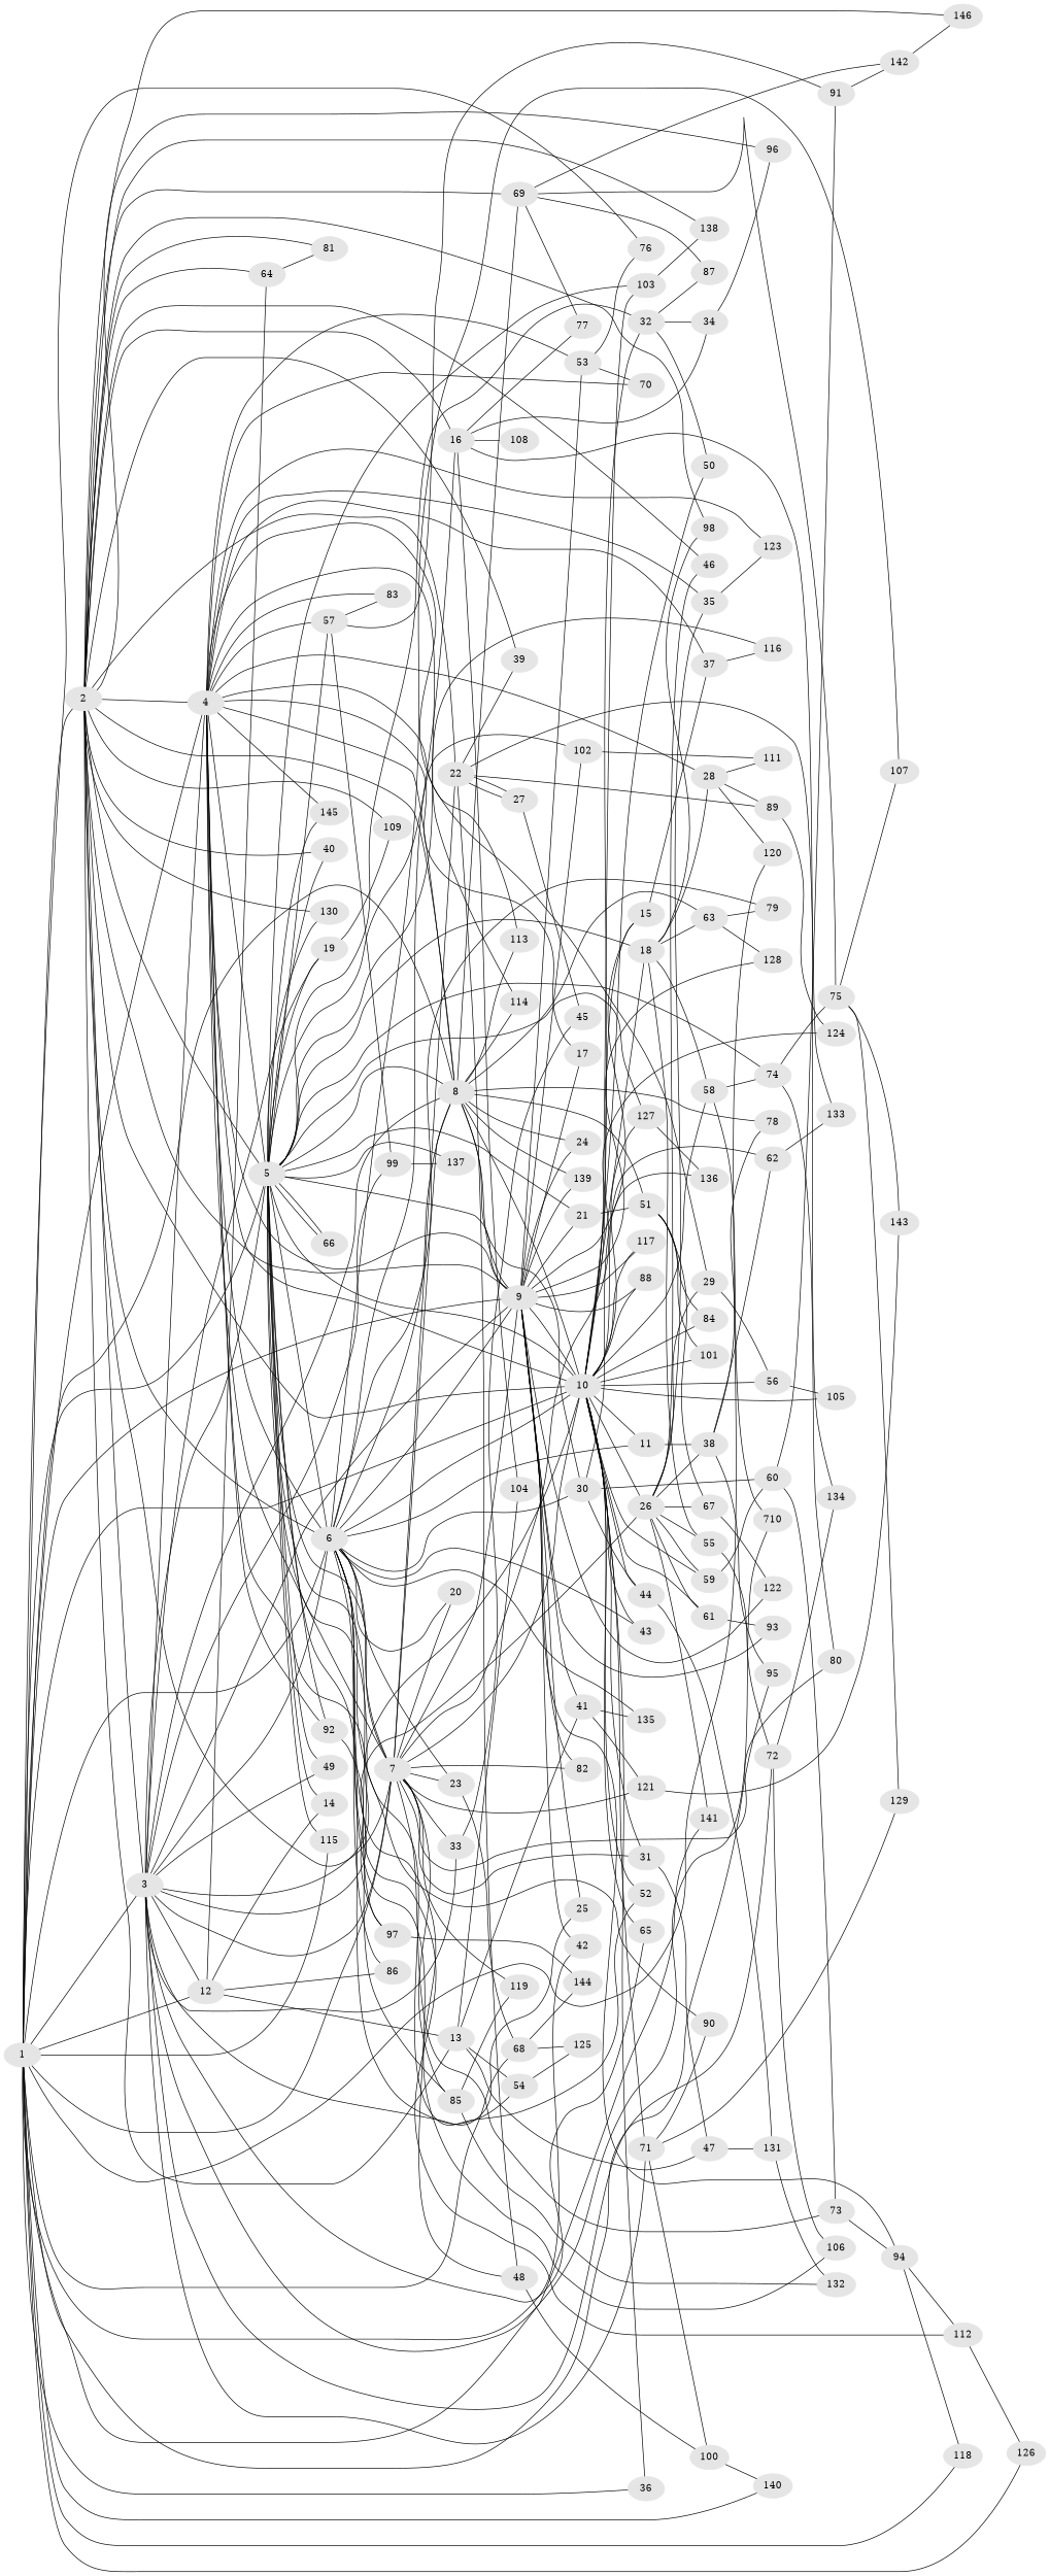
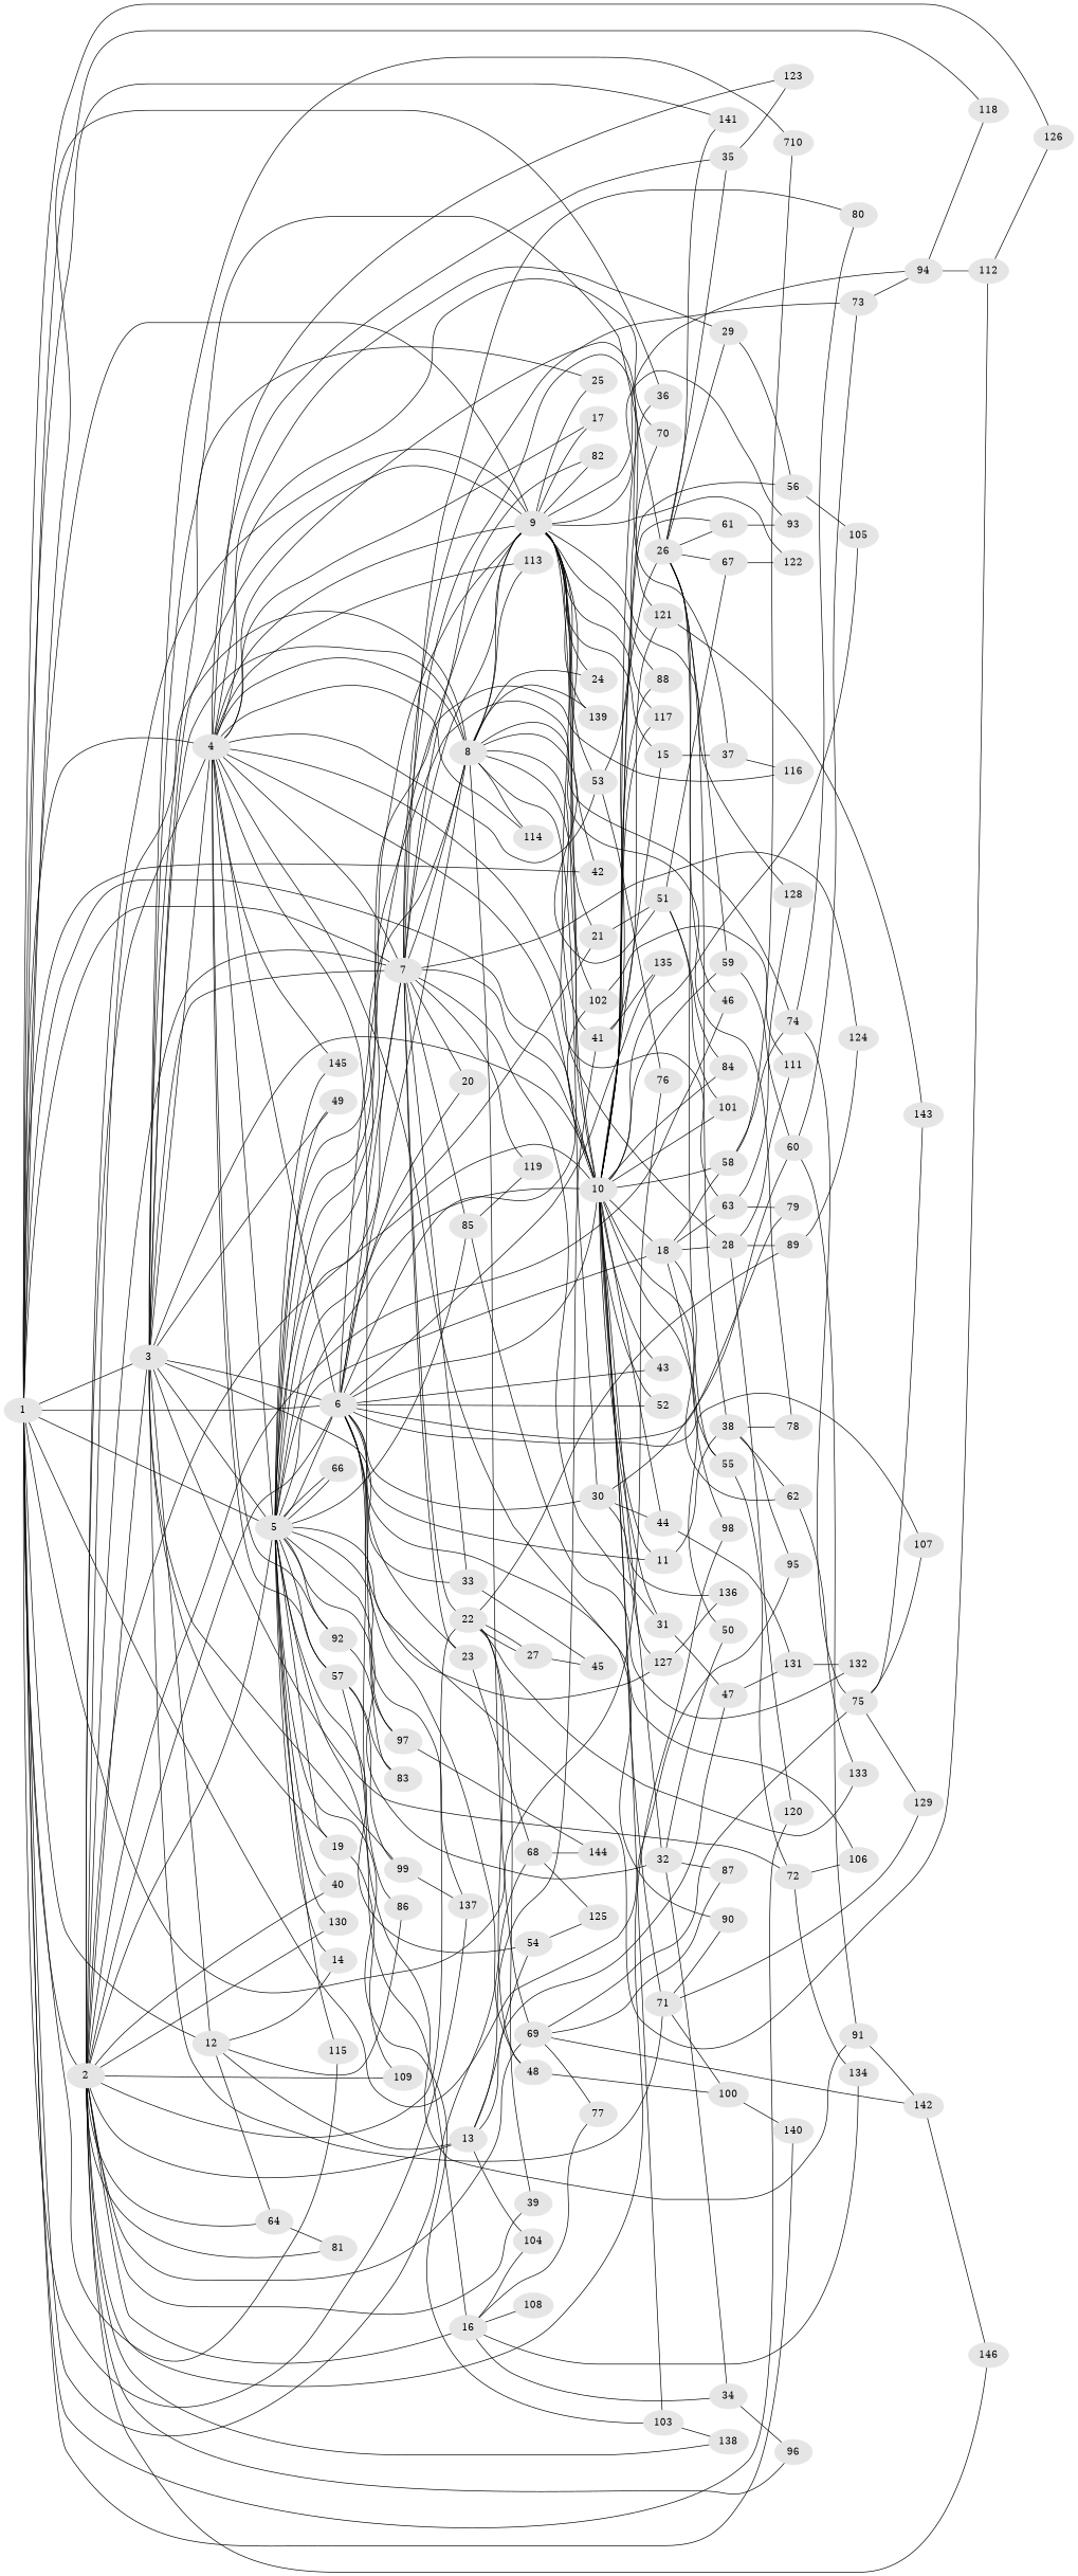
  graph {
    rankdir=LR
    node [color=gray90 style=filled]
    1
    2
    3
    4
    5
    6
    7
    8
    9
    10
    12
    36
    42
    68
    76
    95
    115
    118
    120
    126
    140
    141
    13
    16
    22
    39
    40
    46
    64
    69
    81
    96
    98
    109
    130
    138
    146
    19
    25
    26
    33
    49
-   65
    71
    72
    99
    n47 [label=710]
    17
    28
    29
    35
    37
    53
    57
    70
    83
    90
    92
    113
    114
    123
    145
    14
    18
    21
    32
    54
    66
    74
    85
    97
    103
    116
    127
    137
    11
    20
    23
    30
    43
    48
    52
    79
    86
    102
    106
    107
    112
    135
    31
    73
    80
    82
    119
    121
    124
    24
    51
    63
    78
    139
    15
    41
    88
    93
    94
    117
    122
    128
    44
    50
    56
    58
    59
    61
    62
    84
    101
    105
    125
    144
    47
    104
    34
    77
    108
    134
    27
    89
    133
    87
    75
    142
    38
    55
    67
    45
    100
    129
    111
    91
    132
    136
    60
    143
    131
    1 -- 2
    1 -- 3
    1 -- 4
    1 -- 5
    1 -- 6
    1 -- 7
-   1 -- 8
+   1 -- 137
    1 -- 9
    1 -- 10
    1 -- 12
    1 -- 36
    1 -- 42
    1 -- 68
    1 -- 76
    1 -- 95
    1 -- 115
    1 -- 118
    1 -- 120
    1 -- 126
    1 -- 140
    1 -- 141
    2 -- 3
    2 -- 4
    2 -- 5
    2 -- 6
    2 -- 7
    2 -- 8
    2 -- 9
    2 -- 10
    2 -- 13
    2 -- 16
    2 -- 22
    2 -- 39
    2 -- 40
    2 -- 46
    2 -- 64
    2 -- 69
    2 -- 81
    2 -- 96
    2 -- 98
    2 -- 109
    2 -- 130
    2 -- 138
    2 -- 146
    3 -- 4
    3 -- 5
    3 -- 6
    3 -- 7
    3 -- 8
    3 -- 9
    3 -- 10
    3 -- 12
    3 -- 19
    3 -- 25
    3 -- 26
    3 -- 33
    3 -- 49
-   3 -- 65
    3 -- 71
    3 -- 72
    3 -- 99
    3 -- n47
    4 -- 5
    4 -- 6
    4 -- 7
    4 -- 8
    4 -- 9
    4 -- 10
    4 -- 17
    4 -- 28
    4 -- 29
    4 -- 35
    4 -- 37
    4 -- 53
    4 -- 57
    4 -- 70
    4 -- 83
    4 -- 90
    4 -- 92
    4 -- 113
    4 -- 114
    4 -- 123
    4 -- 145
    5 -- 6
    5 -- 7
    5 -- 8
    5 -- 9
    5 -- 10
    5 -- 115
    5 -- 16
    5 -- 40
    5 -- 130
    5 -- 19
    5 -- 49
    5 -- 57
    5 -- 92
    5 -- 145
    5 -- 14
    5 -- 18
    5 -- 21
    5 -- 32
    5 -- 54
    5 -- 66
    5 -- 66
    5 -- 74
    5 -- 85
    5 -- 97
    5 -- 103
    5 -- 116
    5 -- 127
    5 -- 137
    6 -- 7
    6 -- 8
    6 -- 9
    6 -- 10
    6 -- 11
    6 -- 20
    6 -- 23
    6 -- 30
    6 -- 43
    6 -- 48
    6 -- 52
    6 -- 79
    6 -- 86
    6 -- 102
    6 -- 106
    6 -- 107
    6 -- 112
    6 -- 135
    7 -- 8
    7 -- 9
    7 -- 10
    7 -- 22
    7 -- 33
    7 -- 85
    7 -- 20
    7 -- 23
    7 -- 31
    7 -- 73
    7 -- 80
    7 -- 82
    7 -- 119
    7 -- 121
    7 -- 124
    8 -- 9
    8 -- 10
    8 -- 69
    8 -- 113
    8 -- 114
    8 -- 30
    8 -- 24
    8 -- 51
    8 -- 63
    8 -- 78
    8 -- 139
    9 -- 10
    9 -- 42
    9 -- 25
    9 -- 17
    9 -- 53
    9 -- 21
    9 -- 102
    9 -- 82
    9 -- 24
    9 -- 139
    9 -- 15
    9 -- 41
    9 -- 88
    9 -- 93
    9 -- 94
    9 -- 117
    9 -- 122
    9 -- 128
    10 -- 36
    10 -- 26
-   10 -- 65
    10 -- 71
    10 -- 18
    10 -- 32
    10 -- 103
    10 -- 127
    10 -- 11
    10 -- 43
    10 -- 52
    10 -- 31
    10 -- 15
    10 -- 88
    10 -- 117
    10 -- 44
    10 -- 50
    10 -- 56
    10 -- 58
    10 -- 59
    10 -- 61
    10 -- 62
    10 -- 84
    10 -- 101
    10 -- 105
    12 -- 13
    12 -- 64
    12 -- 14
    12 -- 86
    68 -- 125
    68 -- 144
    13 -- 54
    13 -- 41
    13 -- 47
    13 -- 104
    16 -- 104
    16 -- 34
    16 -- 77
    16 -- 108
    16 -- 134
    22 -- 39
    22 -- 48
    22 -- 27
    22 -- 27
    22 -- 89
    22 -- 133
    64 -- 81
    69 -- 77
    69 -- 87
    69 -- 75
    69 -- 142
    19 -- 109
    26 -- 141
    26 -- 46
    26 -- 29
    26 -- 35
    26 -- 59
    26 -- 61
    26 -- 38
    26 -- 55
    26 -- 67
    33 -- 45
    71 -- 90
    71 -- 100
    71 -- 129
    72 -- 106
    72 -- 134
    99 -- 137
    28 -- 120
    28 -- 89
    28 -- 111
    29 -- 56
    35 -- 123
    37 -- 116
    53 -- 76
    53 -- 70
    57 -- 99
    57 -- 83
    57 -- 91
    92 -- 97
    18 -- 98
    18 -- 28
    18 -- 63
    18 -- 58
    18 -- 55
    21 -- 51
    32 -- 50
    32 -- 34
    32 -- 87
    54 -- 125
    74 -- 80
    74 -- 75
    85 -- 119
    85 -- 132
    97 -- 144
    103 -- 138
    127 -- 136
    11 -- 38
    23 -- 68
    30 -- 44
    30 -- 136
    30 -- 60
    48 -- 100
    102 -- 111
    112 -- 126
    31 -- 47
    73 -- 94
    121 -- 143
    51 -- 84
    51 -- 101
    51 -- 67
    63 -- 79
    63 -- 128
    15 -- 37
    41 -- 135
    41 -- 121
    94 -- 118
    94 -- 112
    44 -- 131
    56 -- 105
    58 -- n47
    58 -- 74
    59 -- 60
    61 -- 93
    62 -- 133
    47 -- 131
    34 -- 96
    27 -- 45
    89 -- 124
    75 -- 107
    75 -- 129
    75 -- 143
    142 -- 146
    38 -- 95
    38 -- 78
    38 -- 62
    55 -- 72
    67 -- 122
    100 -- 140
    91 -- 142
    60 -- 73
    60 -- 91
    131 -- 132
  }
